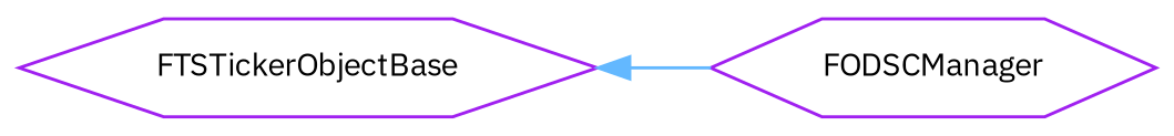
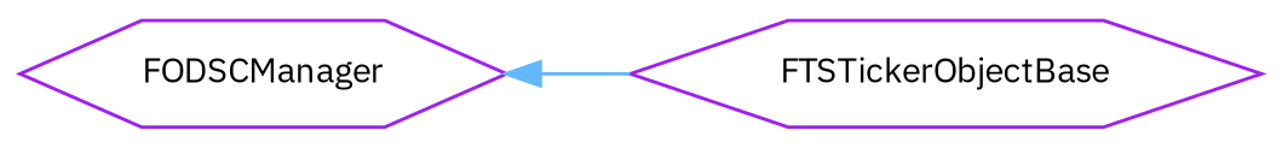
  digraph {
    rankdir=LR
    fontname="IBM Plex Sans"
    node [color=purple fillcolor=white fontname="IBM Plex Sans" fontsize=10 shape=hexagon style=filled]
    n1 [height=0.2 label=FTSTickerObjectBase width=0.4]
    n2 [height=0.2 label=FODSCManager width=0.4]
-   n1 -> n2 [color=steelblue1 dir=back fontname="IBM Plex Sans" fontsize=10 labelfontname=Helvetica labelfontsize=10 style=solid]
+   n2 -> n1 [color=steelblue1 dir=back fontname="IBM Plex Sans" fontsize=10 labelfontname=Helvetica labelfontsize=10 style=solid]
  }
